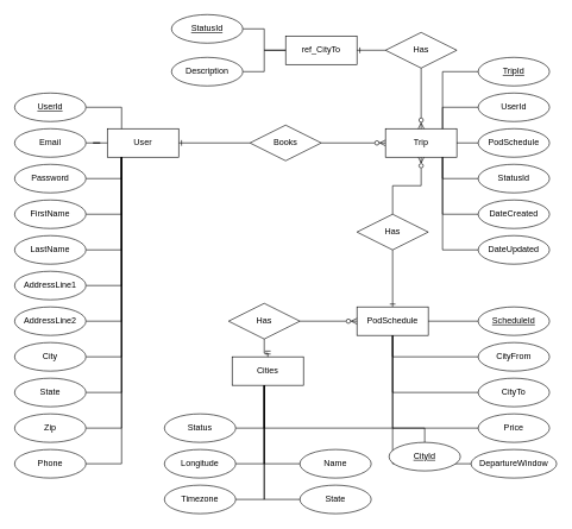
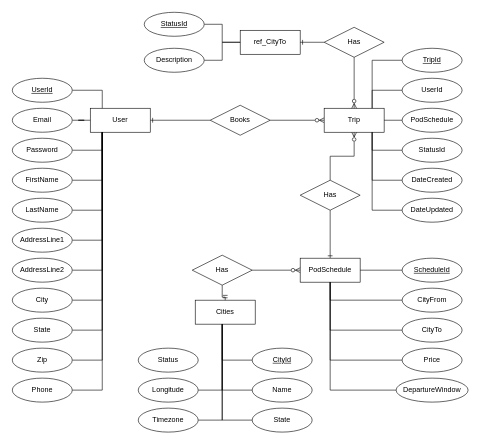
  <mxCell id="0" />
  <mxCell id="1" parent="0" />
  <mxCell id="2" value="" style="edgeStyle=orthogonalEdgeStyle;rounded=0;orthogonalLoop=1;jettySize=auto;html=1;startArrow=ERone;startFill=0;endArrow=none;endFill=0;" parent="1" source="3" target="52" edge="1"><mxGeometry relative="1" as="geometry" /></mxCell>
  <mxCell id="3" value="User" style="whiteSpace=wrap;html=1;align=center;" parent="1" vertex="1"><mxGeometry x="150" y="180" width="100" height="40" as="geometry" /></mxCell>
  <mxCell id="4" value="" style="edgeStyle=orthogonalEdgeStyle;rounded=0;orthogonalLoop=1;jettySize=auto;html=1;startArrow=none;startFill=0;endArrow=ERzeroToMany;endFill=0;" parent="1" source="52" target="28" edge="1"><mxGeometry relative="1" as="geometry"><mxPoint x="400" y="200" as="sourcePoint" /></mxGeometry></mxCell>
  <mxCell id="5" style="edgeStyle=orthogonalEdgeStyle;rounded=0;orthogonalLoop=1;jettySize=auto;html=1;startArrow=none;startFill=0;endArrow=none;endFill=0;" parent="1" source="6" target="3" edge="1"><mxGeometry relative="1" as="geometry"><Array as="points"><mxPoint x="170" y="450" /></Array></mxGeometry></mxCell>
  <mxCell id="6" value="AddressLine2" style="ellipse;whiteSpace=wrap;html=1;align=center;" parent="1" vertex="1"><mxGeometry x="20" y="430" width="100" height="40" as="geometry" /></mxCell>
  <mxCell id="7" style="edgeStyle=orthogonalEdgeStyle;rounded=0;orthogonalLoop=1;jettySize=auto;html=1;startArrow=none;startFill=0;endArrow=none;endFill=0;" parent="1" source="8" target="3" edge="1"><mxGeometry relative="1" as="geometry"><Array as="points"><mxPoint x="170" y="150" /></Array></mxGeometry></mxCell>
  <mxCell id="8" value="UserId" style="ellipse;whiteSpace=wrap;html=1;align=center;fontStyle=4;" parent="1" vertex="1"><mxGeometry x="20" y="130" width="100" height="40" as="geometry" /></mxCell>
  <mxCell id="9" style="edgeStyle=orthogonalEdgeStyle;rounded=0;orthogonalLoop=1;jettySize=auto;html=1;startArrow=none;startFill=0;endArrow=none;endFill=0;" parent="1" source="10" target="3" edge="1"><mxGeometry relative="1" as="geometry"><Array as="points"><mxPoint x="170" y="400" /></Array></mxGeometry></mxCell>
  <mxCell id="10" value="AddressLine1" style="ellipse;whiteSpace=wrap;html=1;align=center;" parent="1" vertex="1"><mxGeometry x="20" y="380" width="100" height="40" as="geometry" /></mxCell>
  <mxCell id="11" style="edgeStyle=orthogonalEdgeStyle;rounded=0;orthogonalLoop=1;jettySize=auto;html=1;startArrow=none;startFill=0;endArrow=none;endFill=0;" parent="1" source="12" target="3" edge="1"><mxGeometry relative="1" as="geometry"><Array as="points"><mxPoint x="170" y="350" /></Array></mxGeometry></mxCell>
  <mxCell id="12" value="LastName" style="ellipse;whiteSpace=wrap;html=1;align=center;" parent="1" vertex="1"><mxGeometry x="20" y="330" width="100" height="40" as="geometry" /></mxCell>
  <mxCell id="13" style="edgeStyle=orthogonalEdgeStyle;rounded=0;orthogonalLoop=1;jettySize=auto;html=1;startArrow=none;startFill=0;endArrow=none;endFill=0;" parent="1" source="14" target="3" edge="1"><mxGeometry relative="1" as="geometry"><Array as="points"><mxPoint x="170" y="300" /></Array></mxGeometry></mxCell>
  <mxCell id="14" value="FirstName" style="ellipse;whiteSpace=wrap;html=1;align=center;" parent="1" vertex="1"><mxGeometry x="20" y="280" width="100" height="40" as="geometry" /></mxCell>
  <mxCell id="15" style="edgeStyle=orthogonalEdgeStyle;rounded=0;orthogonalLoop=1;jettySize=auto;html=1;startArrow=none;startFill=0;endArrow=none;endFill=0;" parent="1" source="16" target="3" edge="1"><mxGeometry relative="1" as="geometry"><Array as="points"><mxPoint x="170" y="250" /></Array></mxGeometry></mxCell>
  <mxCell id="16" value="Password" style="ellipse;whiteSpace=wrap;html=1;align=center;" parent="1" vertex="1"><mxGeometry x="20" y="230" width="100" height="40" as="geometry" /></mxCell>
  <mxCell id="17" style="edgeStyle=orthogonalEdgeStyle;rounded=0;orthogonalLoop=1;jettySize=auto;html=1;startArrow=none;startFill=0;endArrow=none;endFill=0;" parent="1" source="18" target="3" edge="1"><mxGeometry relative="1" as="geometry"><Array as="points"><mxPoint x="170" y="500" /></Array></mxGeometry></mxCell>
  <mxCell id="18" value="City" style="ellipse;whiteSpace=wrap;html=1;align=center;" parent="1" vertex="1"><mxGeometry x="20" y="480" width="100" height="40" as="geometry" /></mxCell>
  <mxCell id="19" style="edgeStyle=orthogonalEdgeStyle;rounded=0;orthogonalLoop=1;jettySize=auto;html=1;startArrow=none;startFill=0;endArrow=none;endFill=0;" parent="1" source="20" target="3" edge="1"><mxGeometry relative="1" as="geometry"><Array as="points"><mxPoint x="170" y="550" /></Array></mxGeometry></mxCell>
  <mxCell id="20" value="State" style="ellipse;whiteSpace=wrap;html=1;align=center;" parent="1" vertex="1"><mxGeometry x="20" y="530" width="100" height="40" as="geometry" /></mxCell>
  <mxCell id="21" style="edgeStyle=orthogonalEdgeStyle;rounded=0;orthogonalLoop=1;jettySize=auto;html=1;startArrow=none;startFill=0;endArrow=none;endFill=0;" parent="1" source="22" target="3" edge="1"><mxGeometry relative="1" as="geometry"><Array as="points"><mxPoint x="170" y="650" /></Array></mxGeometry></mxCell>
  <mxCell id="22" value="Phone" style="ellipse;whiteSpace=wrap;html=1;align=center;" parent="1" vertex="1"><mxGeometry x="20" y="630" width="100" height="40" as="geometry" /></mxCell>
  <mxCell id="23" style="edgeStyle=orthogonalEdgeStyle;rounded=0;orthogonalLoop=1;jettySize=auto;html=1;startArrow=none;startFill=0;endArrow=none;endFill=0;" parent="1" source="24" target="3" edge="1"><mxGeometry relative="1" as="geometry"><Array as="points"><mxPoint x="170" y="600" /></Array></mxGeometry></mxCell>
  <mxCell id="24" value="Zip" style="ellipse;whiteSpace=wrap;html=1;align=center;" parent="1" vertex="1"><mxGeometry x="20" y="580" width="100" height="40" as="geometry" /></mxCell>
  <mxCell id="25" style="edgeStyle=orthogonalEdgeStyle;rounded=0;orthogonalLoop=1;jettySize=auto;html=1;startArrow=none;startFill=0;endArrow=none;endFill=0;" parent="1" source="26" target="3" edge="1"><mxGeometry relative="1" as="geometry" /></mxCell>
  <mxCell id="26" value="Email" style="ellipse;whiteSpace=wrap;html=1;align=center;" parent="1" vertex="1"><mxGeometry x="20" y="180" width="100" height="40" as="geometry" /></mxCell>
  <mxCell id="27" style="edgeStyle=orthogonalEdgeStyle;rounded=0;orthogonalLoop=1;jettySize=auto;html=1;startArrow=ERzeroToMany;startFill=0;endArrow=none;endFill=0;" parent="1" source="28" target="42" edge="1"><mxGeometry relative="1" as="geometry" /></mxCell>
  <mxCell id="28" value="Trip" style="whiteSpace=wrap;html=1;align=center;" parent="1" vertex="1"><mxGeometry x="540" y="180" width="100" height="40" as="geometry" /></mxCell>
  <mxCell id="29" style="edgeStyle=orthogonalEdgeStyle;rounded=0;orthogonalLoop=1;jettySize=auto;html=1;startArrow=none;startFill=0;endArrow=none;endFill=0;" parent="1" source="30" target="28" edge="1"><mxGeometry relative="1" as="geometry"><Array as="points"><mxPoint x="620" y="150" /></Array></mxGeometry></mxCell>
  <mxCell id="30" value="UserId" style="ellipse;whiteSpace=wrap;html=1;align=center;" parent="1" vertex="1"><mxGeometry x="670" y="130" width="100" height="40" as="geometry" /></mxCell>
  <mxCell id="31" style="edgeStyle=orthogonalEdgeStyle;rounded=0;orthogonalLoop=1;jettySize=auto;html=1;startArrow=none;startFill=0;endArrow=none;endFill=0;" parent="1" source="32" target="28" edge="1"><mxGeometry relative="1" as="geometry"><Array as="points"><mxPoint x="670" y="200" /><mxPoint x="670" y="200" /></Array></mxGeometry></mxCell>
  <mxCell id="32" value="PodSchedule" style="ellipse;whiteSpace=wrap;html=1;align=center;" parent="1" vertex="1"><mxGeometry x="670" y="180" width="100" height="40" as="geometry" /></mxCell>
  <mxCell id="33" style="edgeStyle=orthogonalEdgeStyle;rounded=0;orthogonalLoop=1;jettySize=auto;html=1;startArrow=none;startFill=0;endArrow=none;endFill=0;" parent="1" source="34" target="28" edge="1"><mxGeometry relative="1" as="geometry"><Array as="points"><mxPoint x="620" y="250" /></Array></mxGeometry></mxCell>
  <mxCell id="34" value="StatusId" style="ellipse;whiteSpace=wrap;html=1;align=center;" parent="1" vertex="1"><mxGeometry x="670" y="230" width="100" height="40" as="geometry" /></mxCell>
  <mxCell id="35" style="edgeStyle=orthogonalEdgeStyle;rounded=0;orthogonalLoop=1;jettySize=auto;html=1;startArrow=none;startFill=0;endArrow=none;endFill=0;" parent="1" source="36" target="28" edge="1"><mxGeometry relative="1" as="geometry"><Array as="points"><mxPoint x="620" y="350" /></Array></mxGeometry></mxCell>
  <mxCell id="36" value="&lt;div&gt;DateUpdated&lt;/div&gt;" style="ellipse;whiteSpace=wrap;html=1;align=center;" parent="1" vertex="1"><mxGeometry x="670" y="330" width="100" height="40" as="geometry" /></mxCell>
  <mxCell id="37" style="edgeStyle=orthogonalEdgeStyle;rounded=0;orthogonalLoop=1;jettySize=auto;html=1;startArrow=none;startFill=0;endArrow=none;endFill=0;" parent="1" source="38" target="28" edge="1"><mxGeometry relative="1" as="geometry"><Array as="points"><mxPoint x="620" y="300" /></Array></mxGeometry></mxCell>
  <mxCell id="38" value="DateCreated" style="ellipse;whiteSpace=wrap;html=1;align=center;" parent="1" vertex="1"><mxGeometry x="670" y="280" width="100" height="40" as="geometry" /></mxCell>
  <mxCell id="39" value="ref_CityTo" style="whiteSpace=wrap;html=1;align=center;" parent="1" vertex="1"><mxGeometry x="400" y="50" width="100" height="40" as="geometry" /></mxCell>
  <mxCell id="40" style="edgeStyle=orthogonalEdgeStyle;rounded=0;orthogonalLoop=1;jettySize=auto;html=1;startArrow=ERone;startFill=0;endArrow=none;endFill=0;" parent="1" source="41" target="42" edge="1"><mxGeometry relative="1" as="geometry" /></mxCell>
  <mxCell id="41" value="PodSchedule" style="whiteSpace=wrap;html=1;align=center;" parent="1" vertex="1"><mxGeometry x="500" y="430" width="100" height="40" as="geometry" /></mxCell>
  <mxCell id="42" value="Has" style="shape=rhombus;perimeter=rhombusPerimeter;whiteSpace=wrap;html=1;align=center;" parent="1" vertex="1"><mxGeometry x="500" y="300" width="100" height="50" as="geometry" /></mxCell>
  <mxCell id="43" style="edgeStyle=orthogonalEdgeStyle;rounded=0;orthogonalLoop=1;jettySize=auto;html=1;startArrow=none;startFill=0;endArrow=none;endFill=0;" parent="1" source="44" target="39" edge="1"><mxGeometry relative="1" as="geometry" /></mxCell>
  <mxCell id="44" value="Description" style="ellipse;whiteSpace=wrap;html=1;align=center;" parent="1" vertex="1"><mxGeometry x="240" y="80" width="100" height="40" as="geometry" /></mxCell>
  <mxCell id="45" style="edgeStyle=orthogonalEdgeStyle;rounded=0;orthogonalLoop=1;jettySize=auto;html=1;startArrow=none;startFill=0;endArrow=none;endFill=0;" parent="1" source="46" target="28" edge="1"><mxGeometry relative="1" as="geometry"><Array as="points"><mxPoint x="620" y="100" /></Array></mxGeometry></mxCell>
  <mxCell id="46" value="TripId" style="ellipse;whiteSpace=wrap;html=1;align=center;fontStyle=4;" parent="1" vertex="1"><mxGeometry x="670" y="80" width="100" height="40" as="geometry" /></mxCell>
  <mxCell id="47" value="" style="edgeStyle=orthogonalEdgeStyle;rounded=0;orthogonalLoop=1;jettySize=auto;html=1;startArrow=none;startFill=0;endArrow=ERone;endFill=0;" parent="1" source="49" target="39" edge="1"><mxGeometry relative="1" as="geometry" /></mxCell>
  <mxCell id="48" value="" style="edgeStyle=orthogonalEdgeStyle;rounded=0;orthogonalLoop=1;jettySize=auto;html=1;startArrow=none;startFill=0;endArrow=ERzeroToMany;endFill=0;" parent="1" source="49" target="28" edge="1"><mxGeometry relative="1" as="geometry" /></mxCell>
  <mxCell id="49" value="Has" style="shape=rhombus;perimeter=rhombusPerimeter;whiteSpace=wrap;html=1;align=center;" parent="1" vertex="1"><mxGeometry x="540" y="45" width="100" height="50" as="geometry" /></mxCell>
  <mxCell id="50" style="edgeStyle=orthogonalEdgeStyle;rounded=0;orthogonalLoop=1;jettySize=auto;html=1;startArrow=none;startFill=0;endArrow=none;endFill=0;" parent="1" source="51" target="39" edge="1"><mxGeometry relative="1" as="geometry" /></mxCell>
  <mxCell id="51" value="StatusId" style="ellipse;whiteSpace=wrap;html=1;align=center;fontStyle=4;" parent="1" vertex="1"><mxGeometry x="240" y="20" width="100" height="40" as="geometry" /></mxCell>
  <mxCell id="52" value="Books" style="shape=rhombus;perimeter=rhombusPerimeter;whiteSpace=wrap;html=1;align=center;" parent="1" vertex="1"><mxGeometry x="350" y="175" width="100" height="50" as="geometry" /></mxCell>
  <mxCell id="53" style="edgeStyle=orthogonalEdgeStyle;rounded=0;orthogonalLoop=1;jettySize=auto;html=1;startArrow=none;startFill=0;endArrow=none;endFill=0;" parent="1" source="54" target="41" edge="1"><mxGeometry relative="1" as="geometry" /></mxCell>
  <mxCell id="54" value="ScheduleId" style="ellipse;whiteSpace=wrap;html=1;align=center;fontStyle=4;" parent="1" vertex="1"><mxGeometry x="670" y="430" width="100" height="40" as="geometry" /></mxCell>
  <mxCell id="55" style="edgeStyle=orthogonalEdgeStyle;rounded=0;orthogonalLoop=1;jettySize=auto;html=1;startArrow=none;startFill=0;endArrow=none;endFill=0;" parent="1" source="56" target="41" edge="1"><mxGeometry relative="1" as="geometry"><Array as="points"><mxPoint x="550" y="500" /></Array></mxGeometry></mxCell>
  <mxCell id="56" value="CityFrom" style="ellipse;whiteSpace=wrap;html=1;align=center;" parent="1" vertex="1"><mxGeometry x="670" y="480" width="100" height="40" as="geometry" /></mxCell>
  <mxCell id="57" style="edgeStyle=orthogonalEdgeStyle;rounded=0;orthogonalLoop=1;jettySize=auto;html=1;startArrow=none;startFill=0;endArrow=none;endFill=0;" parent="1" source="58" target="41" edge="1"><mxGeometry relative="1" as="geometry"><Array as="points"><mxPoint x="550" y="550" /></Array></mxGeometry></mxCell>
  <mxCell id="58" value="CityTo" style="ellipse;whiteSpace=wrap;html=1;align=center;" parent="1" vertex="1"><mxGeometry x="670" y="530" width="100" height="40" as="geometry" /></mxCell>
  <mxCell id="59" value="&lt;div&gt;Cities&lt;/div&gt;" style="whiteSpace=wrap;html=1;align=center;" parent="1" vertex="1"><mxGeometry x="325" y="500" width="100" height="40" as="geometry" /></mxCell>
  <mxCell id="60" style="edgeStyle=orthogonalEdgeStyle;rounded=0;orthogonalLoop=1;jettySize=auto;html=1;startArrow=none;startFill=0;endArrow=none;endFill=0;" parent="1" source="61" target="41" edge="1"><mxGeometry relative="1" as="geometry"><Array as="points"><mxPoint x="550" y="650" /></Array></mxGeometry></mxCell>
  <mxCell id="61" value="DepartureWindow" style="ellipse;whiteSpace=wrap;html=1;align=center;" parent="1" vertex="1"><mxGeometry x="660" y="630" width="120" height="40" as="geometry" /></mxCell>
  <mxCell id="62" style="edgeStyle=orthogonalEdgeStyle;rounded=0;orthogonalLoop=1;jettySize=auto;html=1;startArrow=none;startFill=0;endArrow=none;endFill=0;" parent="1" source="63" target="41" edge="1"><mxGeometry relative="1" as="geometry"><Array as="points"><mxPoint x="550" y="600" /></Array></mxGeometry></mxCell>
  <mxCell id="63" value="Price" style="ellipse;whiteSpace=wrap;html=1;align=center;" parent="1" vertex="1"><mxGeometry x="670" y="580" width="100" height="40" as="geometry" /></mxCell>
  <mxCell id="64" style="edgeStyle=orthogonalEdgeStyle;rounded=0;orthogonalLoop=1;jettySize=auto;html=1;startArrow=none;startFill=0;endArrow=none;endFill=0;" parent="1" source="65" target="59" edge="1"><mxGeometry relative="1" as="geometry"><Array as="points"><mxPoint x="370" y="600" /></Array></mxGeometry></mxCell>
- <mxCell id="65" value="CityId" style="ellipse;whiteSpace=wrap;html=1;align=center;fontStyle=4;" parent="1" vertex="1"><mxGeometry x="545" y="620" width="100" height="40" as="geometry" /></mxCell>
+ <mxCell id="65" value="CityId" style="ellipse;whiteSpace=wrap;html=1;align=center;fontStyle=4;" parent="1" vertex="1"><mxGeometry x="420" y="580" width="100" height="40" as="geometry" /></mxCell>
  <mxCell id="66" value="" style="edgeStyle=orthogonalEdgeStyle;rounded=0;orthogonalLoop=1;jettySize=auto;html=1;startArrow=none;startFill=0;endArrow=ERzeroToMany;endFill=0;" parent="1" source="68" target="41" edge="1"><mxGeometry relative="1" as="geometry"><Array as="points"><mxPoint x="560" y="455" /><mxPoint x="560" y="455" /></Array></mxGeometry></mxCell>
  <mxCell id="67" value="" style="edgeStyle=orthogonalEdgeStyle;rounded=0;orthogonalLoop=1;jettySize=auto;html=1;startArrow=none;startFill=0;endArrow=ERmandOne;endFill=0;" parent="1" source="68" target="59" edge="1"><mxGeometry relative="1" as="geometry" /></mxCell>
  <mxCell id="68" value="Has" style="shape=rhombus;perimeter=rhombusPerimeter;whiteSpace=wrap;html=1;align=center;" parent="1" vertex="1"><mxGeometry x="320" y="425" width="100" height="50" as="geometry" /></mxCell>
  <mxCell id="69" style="edgeStyle=orthogonalEdgeStyle;rounded=0;orthogonalLoop=1;jettySize=auto;html=1;startArrow=none;startFill=0;endArrow=none;endFill=0;" parent="1" source="70" target="59" edge="1"><mxGeometry relative="1" as="geometry"><Array as="points"><mxPoint x="370" y="700" /></Array></mxGeometry></mxCell>
  <mxCell id="70" value="Timezone" style="ellipse;whiteSpace=wrap;html=1;align=center;" parent="1" vertex="1"><mxGeometry x="230" y="680" width="100" height="40" as="geometry" /></mxCell>
  <mxCell id="71" style="edgeStyle=orthogonalEdgeStyle;rounded=0;orthogonalLoop=1;jettySize=auto;html=1;startArrow=none;startFill=0;endArrow=none;endFill=0;" parent="1" source="72" target="59" edge="1"><mxGeometry relative="1" as="geometry"><Array as="points"><mxPoint x="370" y="700" /></Array></mxGeometry></mxCell>
  <mxCell id="72" value="State" style="ellipse;whiteSpace=wrap;html=1;align=center;" parent="1" vertex="1"><mxGeometry x="420" y="680" width="100" height="40" as="geometry" /></mxCell>
  <mxCell id="73" style="edgeStyle=orthogonalEdgeStyle;rounded=0;orthogonalLoop=1;jettySize=auto;html=1;startArrow=none;startFill=0;endArrow=none;endFill=0;" parent="1" source="74" target="59" edge="1"><mxGeometry relative="1" as="geometry"><Array as="points"><mxPoint x="370" y="650" /></Array></mxGeometry></mxCell>
  <mxCell id="74" value="Longitude" style="ellipse;whiteSpace=wrap;html=1;align=center;" parent="1" vertex="1"><mxGeometry x="230" y="630" width="100" height="40" as="geometry" /></mxCell>
- <mxCell id="75" style="edgeStyle=orthogonalEdgeStyle;rounded=0;orthogonalLoop=1;jettySize=auto;html=1;startArrow=none;startFill=0;endArrow=none;endFill=0;" parent="1" source="76" target="59" edge="1"><mxGeometry relative="1" as="geometry"><Array as="points"><mxPoint x="370" y="600" /></Array></mxGeometry></mxCell>
  <mxCell id="76" value="Status" style="ellipse;whiteSpace=wrap;html=1;align=center;" parent="1" vertex="1"><mxGeometry x="230" y="580" width="100" height="40" as="geometry" /></mxCell>
  <mxCell id="77" style="edgeStyle=orthogonalEdgeStyle;rounded=0;orthogonalLoop=1;jettySize=auto;html=1;startArrow=none;startFill=0;endArrow=none;endFill=0;" parent="1" source="78" target="59" edge="1"><mxGeometry relative="1" as="geometry"><Array as="points"><mxPoint x="370" y="650" /></Array></mxGeometry></mxCell>
  <mxCell id="78" value="Name" style="ellipse;whiteSpace=wrap;html=1;align=center;" parent="1" vertex="1"><mxGeometry x="420" y="630" width="100" height="40" as="geometry" /></mxCell>
